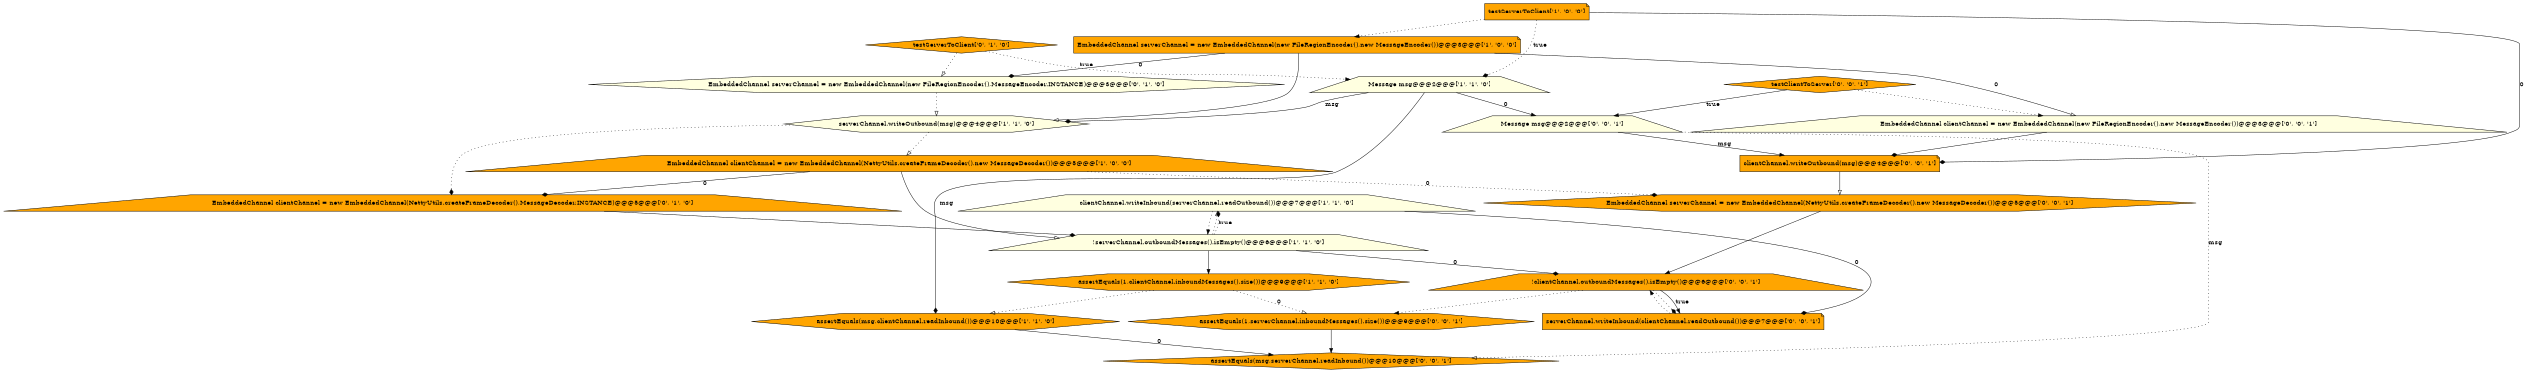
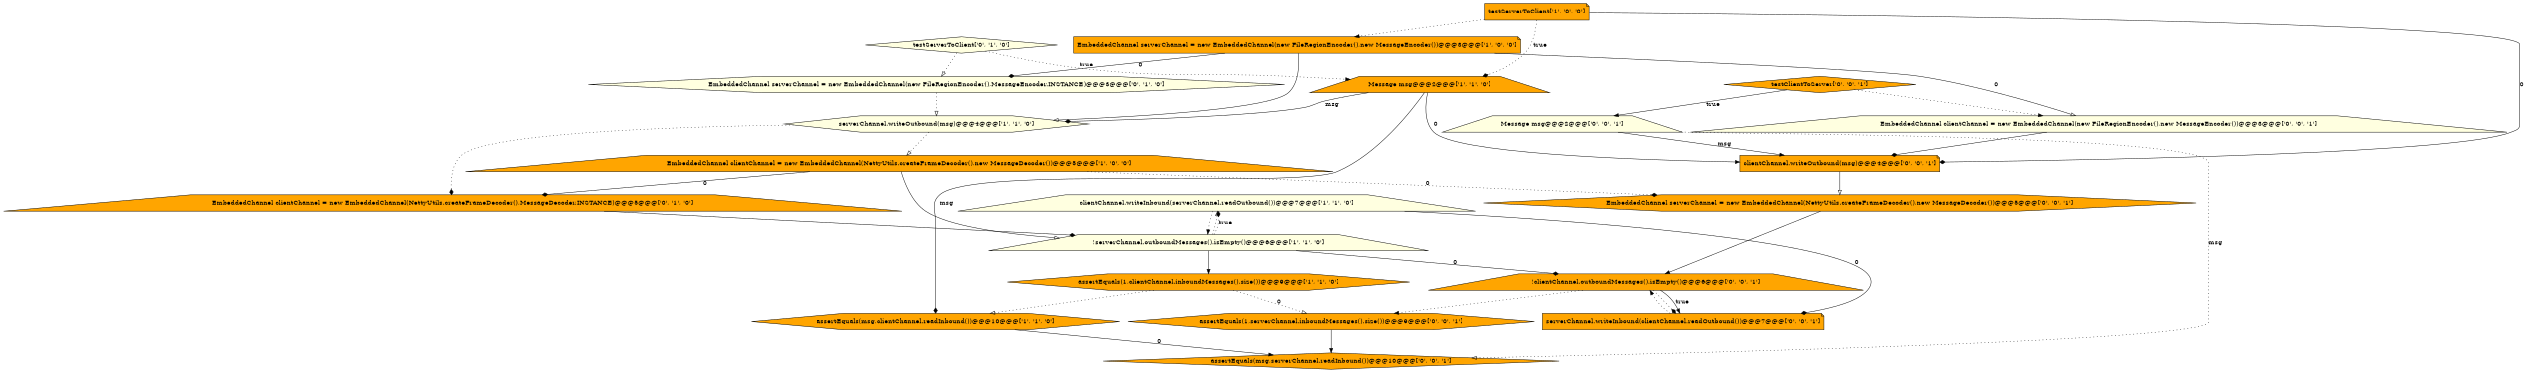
  digraph {
    node [fillcolor=orange shape=trapezium style=filled]
    edge [arrowhead=normal style=solid]
    n1 [label="assertEquals(msg,serverChannel.readInbound())@@@10@@@['0', '0', '1']" shape=diamond]
    n2 [label="testClientToServer['0', '0', '1']" shape=diamond]
    n3 [fillcolor=lightyellow label="Message msg@@@2@@@['0', '0', '1']"]
    n4 [fillcolor=lightyellow label="EmbeddedChannel clientChannel = new EmbeddedChannel(new FileRegionEncoder(),new MessageEncoder())@@@3@@@['0', '0', '1']"]
    n5 [label="clientChannel.writeOutbound(msg)@@@4@@@['0', '0', '1']" shape=note]
    n6 [label="testServerToClient['1', '0', '0']" shape=note]
-   n7 [fillcolor=lightyellow label="Message msg@@@2@@@['1', '1', '0']"]
+   n7 [label="Message msg@@@2@@@['1', '1', '0']"]
    n8 [label="EmbeddedChannel serverChannel = new EmbeddedChannel(new FileRegionEncoder(),new MessageEncoder())@@@3@@@['1', '0', '0']" shape=note]
    n9 [fillcolor=lightyellow label="serverChannel.writeOutbound(msg)@@@4@@@['1', '1', '0']" shape=hexagon]
    n10 [label="assertEquals(msg,clientChannel.readInbound())@@@10@@@['1', '1', '0']" shape=hexagon]
    n11 [fillcolor=lightyellow label="EmbeddedChannel serverChannel = new EmbeddedChannel(new FileRegionEncoder(),MessageEncoder.INSTANCE)@@@3@@@['0', '1', '0']" shape=hexagon]
    n12 [label="EmbeddedChannel serverChannel = new EmbeddedChannel(NettyUtils.createFrameDecoder(),new MessageDecoder())@@@5@@@['0', '0', '1']" shape=hexagon]
    n13 [label="!clientChannel.outboundMessages().isEmpty()@@@6@@@['0', '0', '1']"]
    n14 [label="serverChannel.writeInbound(clientChannel.readOutbound())@@@7@@@['0', '0', '1']" shape=note]
    n15 [label="assertEquals(1,serverChannel.inboundMessages().size())@@@9@@@['0', '0', '1']" shape=hexagon]
    n16 [label="EmbeddedChannel clientChannel = new EmbeddedChannel(NettyUtils.createFrameDecoder(),MessageDecoder.INSTANCE)@@@5@@@['0', '1', '0']"]
    n17 [label="EmbeddedChannel clientChannel = new EmbeddedChannel(NettyUtils.createFrameDecoder(),new MessageDecoder())@@@5@@@['1', '0', '0']"]
    n18 [fillcolor=lightyellow label="!serverChannel.outboundMessages().isEmpty()@@@6@@@['1', '1', '0']"]
    n19 [fillcolor=lightyellow label="clientChannel.writeInbound(serverChannel.readOutbound())@@@7@@@['1', '1', '0']"]
    n20 [label="assertEquals(1,clientChannel.inboundMessages().size())@@@9@@@['1', '1', '0']" shape=hexagon]
-   n21 [label="testServerToClient['0', '1', '0']" shape=diamond]
+   n21 [fillcolor=lightyellow label="testServerToClient['0', '1', '0']" shape=diamond]
    n2 -> n3 [label=true]
    n2 -> n4 [style=dotted]
    n3 -> n1 [arrowhead=onormal label=msg style=dotted]
    n3 -> n5 [label=msg]
    n4 -> n5 [arrowhead=diamond]
    n5 -> n12 [arrowhead=onormal]
    n6 -> n5 [arrowhead=diamond label=0]
    n6 -> n7 [arrowhead=diamond label=true style=dotted]
    n6 -> n8 [style=dotted]
-   n7 -> n3 [label=0]
+   n7 -> n5 [label=0]
    n7 -> n9 [arrowhead=diamond label=msg]
    n7 -> n10 [arrowhead=diamond label=msg]
    n8 -> n4 [arrowhead=onormal label=0]
    n8 -> n9 [arrowhead=onormal]
    n8 -> n11 [arrowhead=diamond label=0]
    n9 -> n16 [arrowhead=diamond style=dotted]
    n9 -> n17 [arrowhead=onormal style=dotted]
    n10 -> n1 [label=0]
    n11 -> n9 [arrowhead=onormal style=dotted]
    n12 -> n13
    n13 -> n14 [arrowhead=diamond style=dotted]
    n13 -> n14 [label=true]
    n13 -> n15 [style=dotted]
    n14 -> n13 [style=dotted]
    n15 -> n1
    n16 -> n18 [arrowhead=diamond]
    n17 -> n12 [arrowhead=diamond label=0 style=dotted]
    n17 -> n16 [arrowhead=diamond label=0]
    n17 -> n18 [arrowhead=onormal]
    n18 -> n13 [arrowhead=diamond label=0]
    n18 -> n19 [arrowhead=diamond label=true style=dotted]
    n18 -> n19 [arrowhead=onormal style=dotted]
    n18 -> n20
    n19 -> n14 [arrowhead=diamond label=0]
    n19 -> n18 [style=dotted]
    n20 -> n10 [arrowhead=onormal style=dotted]
    n20 -> n15 [arrowhead=onormal label=0 style=dotted]
    n21 -> n7 [label=true style=dotted]
    n21 -> n11 [arrowhead=onormal style=dotted]
  }
